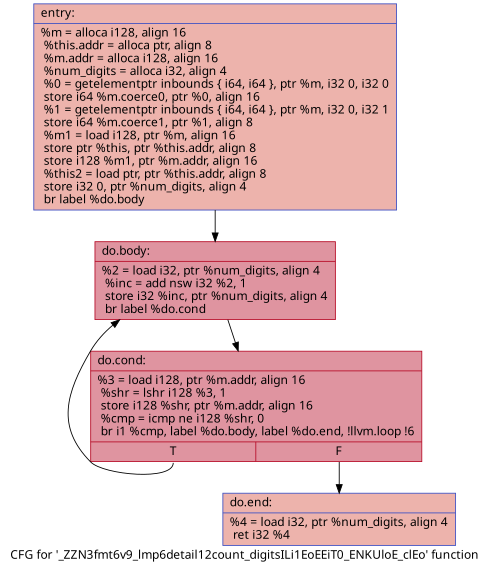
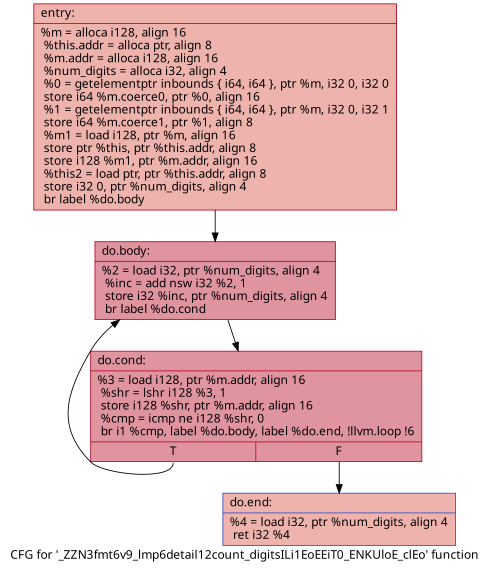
  digraph {
    label="CFG for '_ZZN3fmt6v9_lmp6detail12count_digitsILi1EoEEiT0_ENKUloE_clEo' function"
    fontname="Noto Sans"
    node [color="#3d50c3ff" fillcolor="#d6524470" fontname="Noto Sans" shape=record style=filled]
    edge [fontname="Noto Sans"]
-   n1 [label="{entry:\l|  %m = alloca i128, align 16\l  %this.addr = alloca ptr, align 8\l  %m.addr = alloca i128, align 16\l  %num_digits = alloca i32, align 4\l  %0 = getelementptr inbounds \{ i64, i64 \}, ptr %m, i32 0, i32 0\l  store i64 %m.coerce0, ptr %0, align 16\l  %1 = getelementptr inbounds \{ i64, i64 \}, ptr %m, i32 0, i32 1\l  store i64 %m.coerce1, ptr %1, align 8\l  %m1 = load i128, ptr %m, align 16\l  store ptr %this, ptr %this.addr, align 8\l  store i128 %m1, ptr %m.addr, align 16\l  %this2 = load ptr, ptr %this.addr, align 8\l  store i32 0, ptr %num_digits, align 4\l  br label %do.body\l}"]
+   n1 [color="#b70d28ff" label="{entry:\l|  %m = alloca i128, align 16\l  %this.addr = alloca ptr, align 8\l  %m.addr = alloca i128, align 16\l  %num_digits = alloca i32, align 4\l  %0 = getelementptr inbounds \{ i64, i64 \}, ptr %m, i32 0, i32 0\l  store i64 %m.coerce0, ptr %0, align 16\l  %1 = getelementptr inbounds \{ i64, i64 \}, ptr %m, i32 0, i32 1\l  store i64 %m.coerce1, ptr %1, align 8\l  %m1 = load i128, ptr %m, align 16\l  store ptr %this, ptr %this.addr, align 8\l  store i128 %m1, ptr %m.addr, align 16\l  %this2 = load ptr, ptr %this.addr, align 8\l  store i32 0, ptr %num_digits, align 4\l  br label %do.body\l}"]
    n2 [color="#b70d28ff" fillcolor="#b70d2870" label="{do.body:\l|  %2 = load i32, ptr %num_digits, align 4\l  %inc = add nsw i32 %2, 1\l  store i32 %inc, ptr %num_digits, align 4\l  br label %do.cond\l}"]
    n3 [color="#b70d28ff" fillcolor="#b70d2870" label="{do.cond:\l|  %3 = load i128, ptr %m.addr, align 16\l  %shr = lshr i128 %3, 1\l  store i128 %shr, ptr %m.addr, align 16\l  %cmp = icmp ne i128 %shr, 0\l  br i1 %cmp, label %do.body, label %do.end, !llvm.loop !6\l|{<s0>T|<s1>F}}"]
    n4 [label="{do.end:\l|  %4 = load i32, ptr %num_digits, align 4\l  ret i32 %4\l}"]
    n1 -> n2
    n2 -> n3
    n3 -> n2 [tailport=s0]
    n3 -> n4 [tailport=s1]
  }
